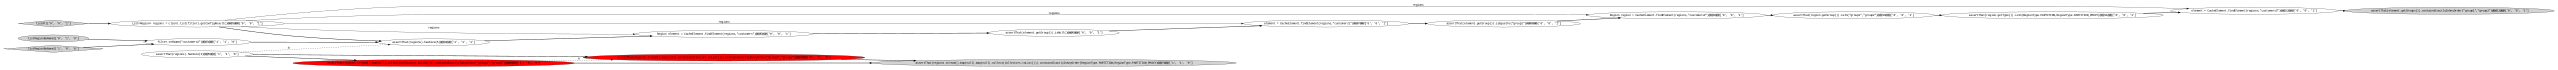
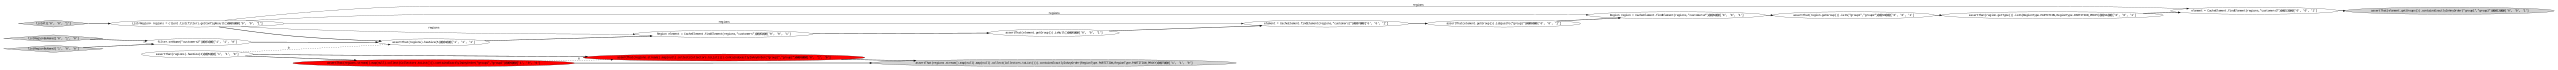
  digraph {
    fontname="Liberation Mono"
    rankdir=LR
    node [fillcolor=white fontname="Liberation Mono" shape=ellipse style=filled]
    edge [fontname="Liberation Mono" style=bold]
    n1 [label="filter.setName(\"customers2\")@@@3@@@['1', '1', '0']"]
    n2 [label="assertThat(regions).hasSize(5)@@@4@@@['1', '1', '1']"]
    n3 [label="Region element = CacheElement.findElement(regions,\"customers\")@@@5@@@['0', '0', '1']"]
    n4 [label="assertThat(regions).hasSize(2)@@@5@@@['1', '1', '0']"]
    n5 [fillcolor=red label="assertThat(regions.stream().map(null).collect(Collectors.toList())).containsExactlyInAnyOrder(\"group1\",\"group2\")@@@6@@@['1', '0', '0']"]
    n6 [fillcolor=red label="assertThat(regions.stream().map(null).collect(Collectors.toList())).containsExactlyInAnyOrder(\"group1\",\"group2\")@@@6@@@['0', '1', '0']"]
    n7 [label="assertThat(element.getGroup()).isNull()@@@6@@@['0', '0', '1']"]
    n8 [label="assertThat(region.getType()).isIn(RegionType.PARTITION,RegionType.PARTITION_PROXY)@@@11@@@['0', '0', '1']"]
    n9 [label="element = CacheElement.findElement(regions,\"customers3\")@@@12@@@['0', '0', '1']"]
    n10 [fillcolor=lightgray label="assertThat(element.getGroups()).containsExactlyInAnyOrder(\"group1\",\"group2\")@@@13@@@['0', '0', '1']"]
    n11 [label="List<Region> regions = client.list(filter).getConfigResult()@@@3@@@['0', '0', '1']"]
    n12 [label="Region region = CacheElement.findElement(regions,\"customers2\")@@@9@@@['0', '0', '1']"]
    n13 [label="element = CacheElement.findElement(regions,\"customers1\")@@@7@@@['0', '0', '1']"]
    n14 [label="assertThat(region.getGroup()).isIn(\"group1\",\"group2\")@@@10@@@['0', '0', '1']"]
    n15 [label="assertThat(element.getGroup()).isEqualTo(\"group1\")@@@8@@@['0', '0', '1']"]
    n16 [fillcolor=lightgray label="assertThat(regions.stream().map(null).map(null).collect(Collectors.toList())).containsExactlyInAnyOrder(RegionType.PARTITION,RegionType.PARTITION_PROXY)@@@7@@@['1', '1', '0']"]
    n17 [fillcolor=lightgray label="listAll['0', '0', '1']" shape=diamond]
    n18 [fillcolor=lightgray label="listRegionByName2['1', '0', '0']" shape=diamond]
-   n19 [fillcolor=lightgray label="listRegionByName2['0', '1', '0']"]
+   n19 [fillcolor=lightgray label="listRegionByName2['0', '1', '0']" shape=diamond]
    n1 -> n2
    n2 -> n3
    n3 -> n7
    n4 -> n2 [label=0 style=dashed]
    n4 -> n5
    n4 -> n6
    n5 -> n6 [label=0 style=dashed]
    n5 -> n16
    n6 -> n16
    n7 -> n13
    n8 -> n9
    n9 -> n10
    n11 -> n2
    n11 -> n3 [label=regions style=solid]
    n11 -> n9 [label=regions style=solid]
    n11 -> n12 [label=regions style=solid]
    n11 -> n13 [label=regions style=solid]
    n12 -> n14
    n13 -> n15
    n14 -> n8
    n15 -> n12
    n17 -> n11
    n18 -> n1
    n19 -> n1
  }
